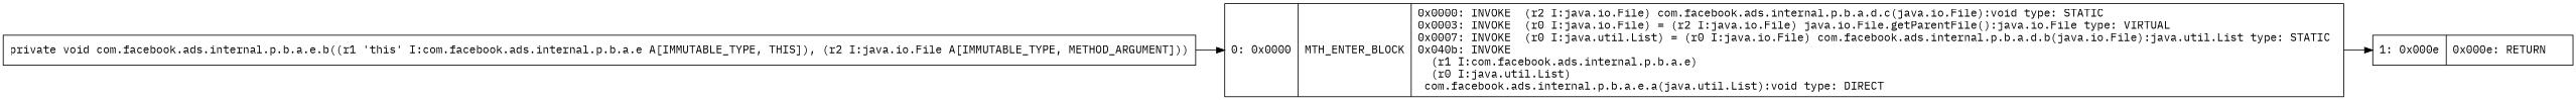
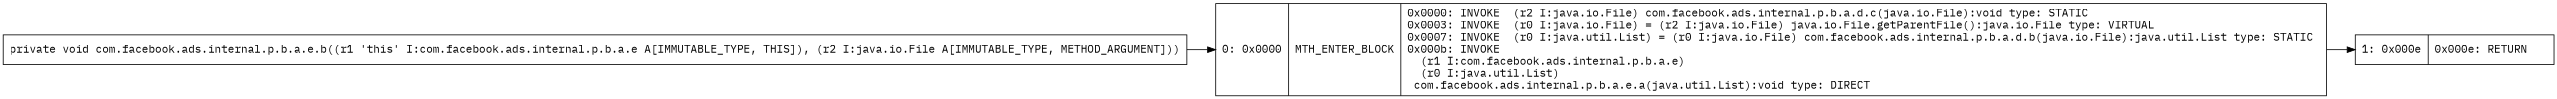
  digraph {
    rankdir=LR
    fontname="IBM Plex Mono"
    node [shape=record fontname="IBM Plex Mono"]
    edge [fontname="IBM Plex Mono"]
-   n1 [label="{0\:\ 0x0000|MTH_ENTER_BLOCK\l|0x0000: INVOKE  (r2 I:java.io.File) com.facebook.ads.internal.p.b.a.d.c(java.io.File):void type: STATIC \l0x0003: INVOKE  (r0 I:java.io.File) = (r2 I:java.io.File) java.io.File.getParentFile():java.io.File type: VIRTUAL \l0x0007: INVOKE  (r0 I:java.util.List) = (r0 I:java.io.File) com.facebook.ads.internal.p.b.a.d.b(java.io.File):java.util.List type: STATIC \l0x040b: INVOKE  \l  (r1 I:com.facebook.ads.internal.p.b.a.e)\l  (r0 I:java.util.List)\l com.facebook.ads.internal.p.b.a.e.a(java.util.List):void type: DIRECT \l}"]
+   n1 [label="{0\:\ 0x0000|MTH_ENTER_BLOCK\l|0x0000: INVOKE  (r2 I:java.io.File) com.facebook.ads.internal.p.b.a.d.c(java.io.File):void type: STATIC \l0x0003: INVOKE  (r0 I:java.io.File) = (r2 I:java.io.File) java.io.File.getParentFile():java.io.File type: VIRTUAL \l0x0007: INVOKE  (r0 I:java.util.List) = (r0 I:java.io.File) com.facebook.ads.internal.p.b.a.d.b(java.io.File):java.util.List type: STATIC \l0x000b: INVOKE  \l  (r1 I:com.facebook.ads.internal.p.b.a.e)\l  (r0 I:java.util.List)\l com.facebook.ads.internal.p.b.a.e.a(java.util.List):void type: DIRECT \l}"]
    n2 [label="{1\:\ 0x000e|0x000e: RETURN   \l}"]
    n3 [label="{private void com.facebook.ads.internal.p.b.a.e.b((r1 'this' I:com.facebook.ads.internal.p.b.a.e A[IMMUTABLE_TYPE, THIS]), (r2 I:java.io.File A[IMMUTABLE_TYPE, METHOD_ARGUMENT])) }"]
    n1 -> n2
    n3 -> n1
  }
